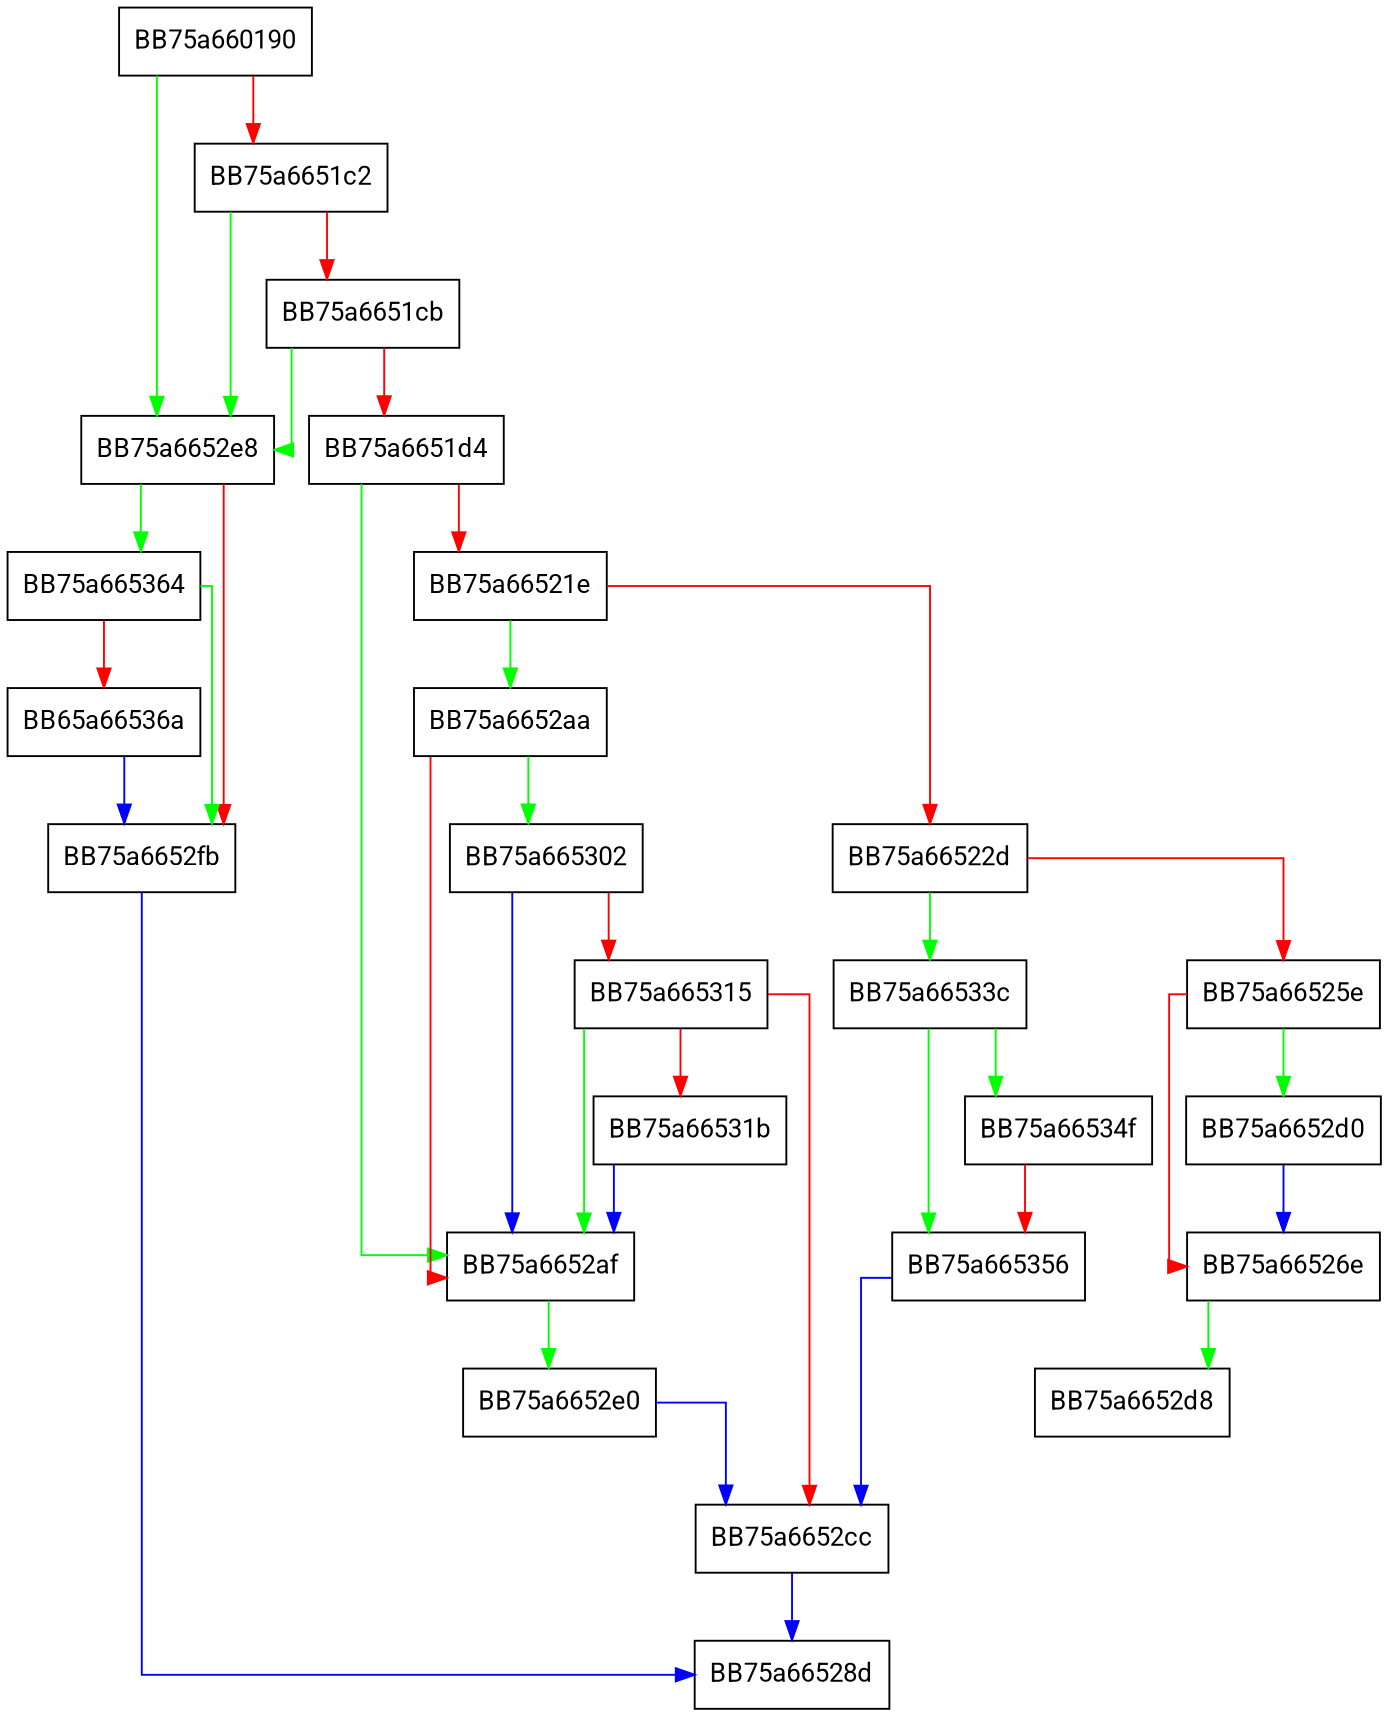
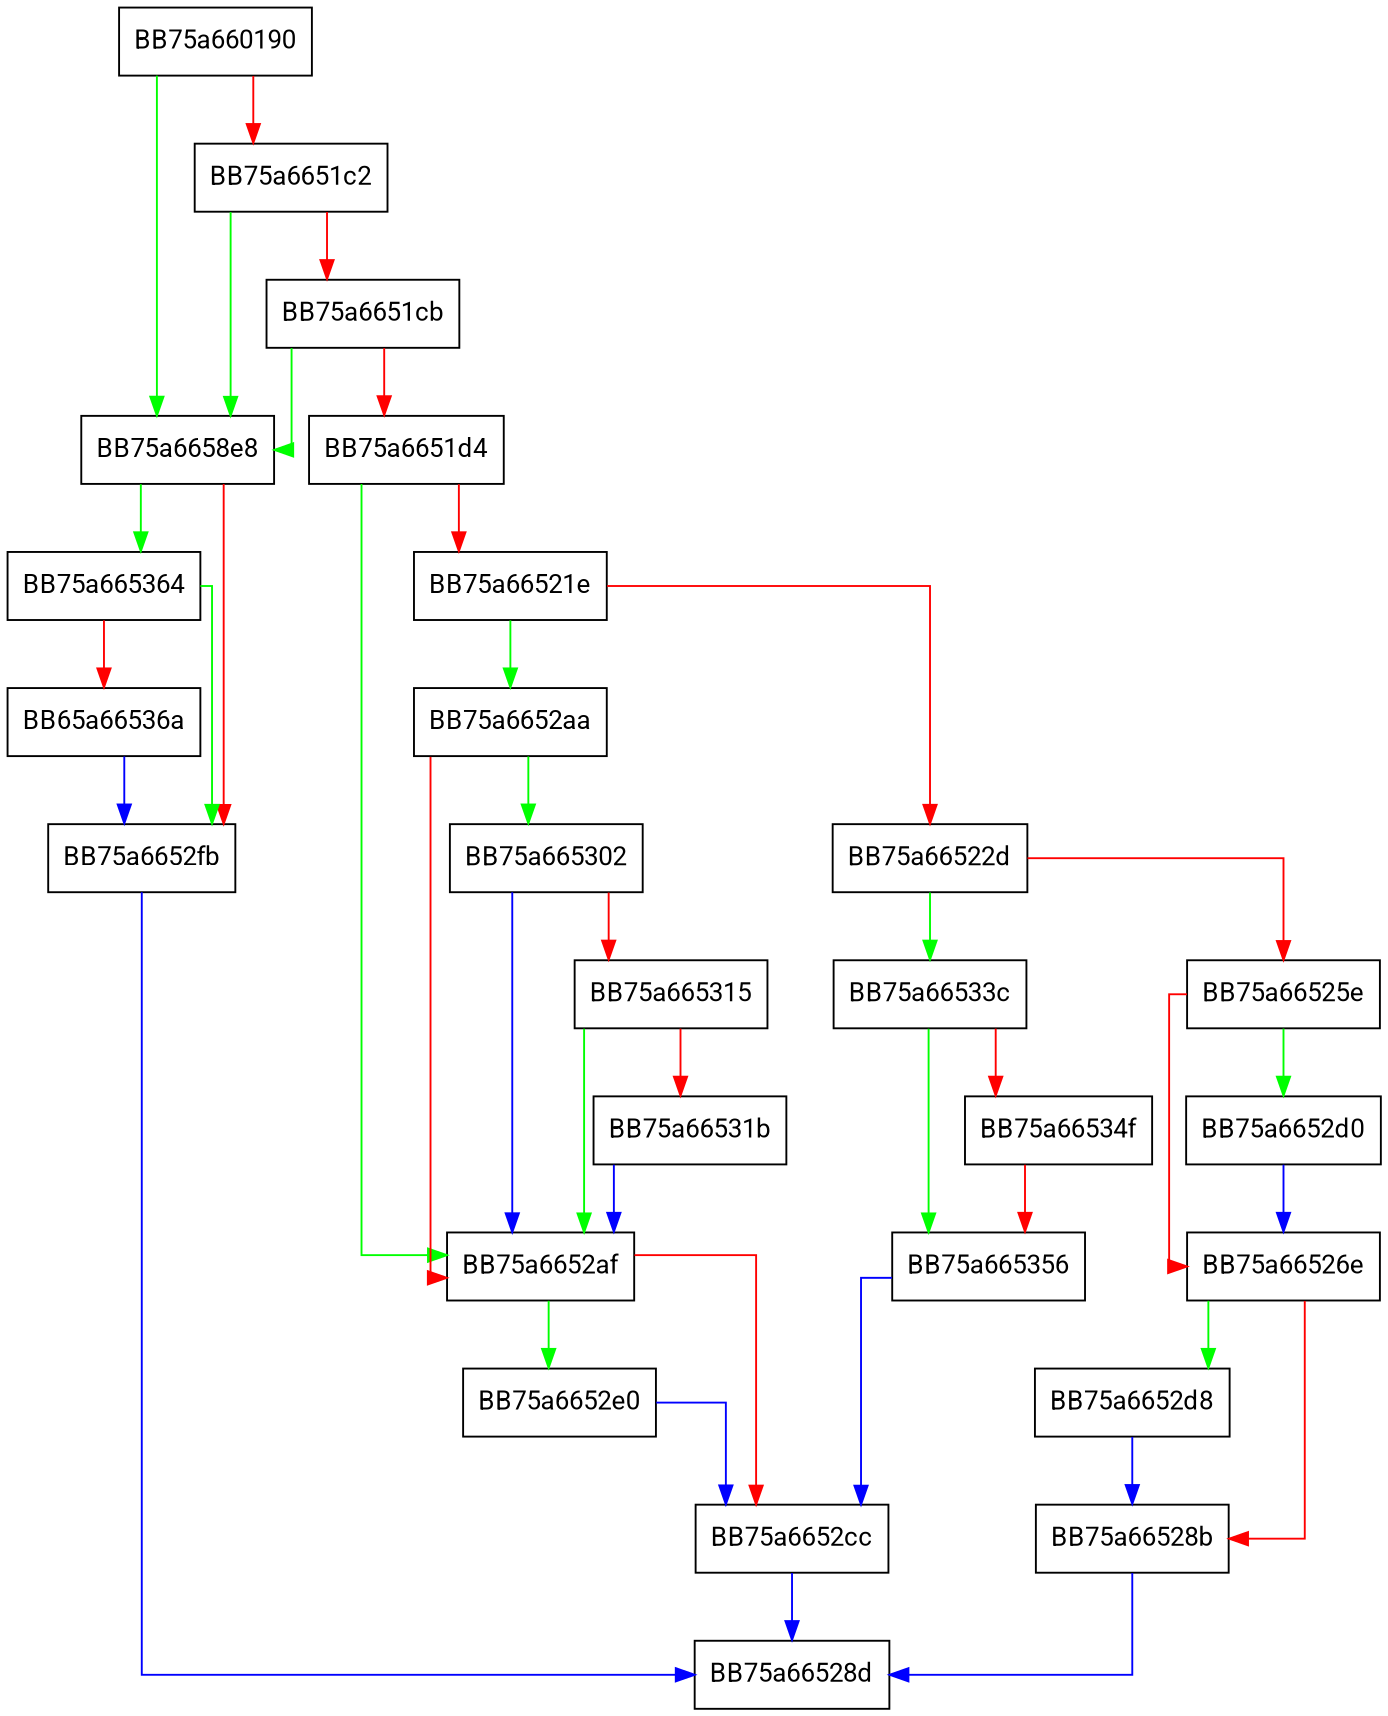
  digraph {
    fontname=Roboto
    splines=ortho
    node [fontname=Roboto shape=box]
    edge [color=red fontname=Roboto]
    n1 [label=BB75a660190]
-   BB75a6652e8
+   BB75a6652e8 [label=BB75a6658e8]
    BB75a6651c2
    BB75a665364
    BB75a6652fb
    BB75a6651cb
    n7 [label=BB65a66536a]
    BB75a66528d
    BB75a6651d4
    BB75a6652af
    BB75a66521e
    BB75a6652e0
    BB75a6652cc
    BB75a6652aa
    BB75a66522d
    BB75a665302
    BB75a66533c
    BB75a66525e
    BB75a665315
    BB75a665356
    BB75a66534f
    BB75a6652d0
    BB75a66526e
    BB75a6652d8
+   BB75a66528b
    BB75a66531b
    n1 -> BB75a6652e8 [color=green]
    n1 -> BB75a6651c2
    BB75a6652e8 -> BB75a665364 [color=green]
    BB75a6652e8 -> BB75a6652fb
    BB75a6651c2 -> BB75a6652e8 [color=green]
    BB75a6651c2 -> BB75a6651cb
    BB75a665364 -> BB75a6652fb [color=green]
    BB75a665364 -> n7
    BB75a6652fb -> BB75a66528d [color=blue]
    BB75a6651cb -> BB75a6652e8 [color=green]
    BB75a6651cb -> BB75a6651d4
    n7 -> BB75a6652fb [color=blue]
    BB75a6651d4 -> BB75a6652af [color=green]
    BB75a6651d4 -> BB75a66521e
    BB75a6652af -> BB75a6652e0 [color=green]
-   BB75a665315 -> BB75a6652cc
+   BB75a6652af -> BB75a6652cc
    BB75a66521e -> BB75a6652aa [color=green]
    BB75a66521e -> BB75a66522d
    BB75a6652e0 -> BB75a6652cc [color=blue]
    BB75a6652cc -> BB75a66528d [color=blue]
    BB75a6652aa -> BB75a6652af
    BB75a6652aa -> BB75a665302 [color=green]
    BB75a66522d -> BB75a66533c [color=green]
    BB75a66522d -> BB75a66525e
    BB75a665302 -> BB75a6652af [color=blue]
    BB75a665302 -> BB75a665315
    BB75a66533c -> BB75a665356 [color=green]
-   BB75a66533c -> BB75a66534f [color=green]
+   BB75a66533c -> BB75a66534f
    BB75a66525e -> BB75a6652d0 [color=green]
    BB75a66525e -> BB75a66526e
    BB75a665315 -> BB75a6652af [color=green]
    BB75a665315 -> BB75a66531b
    BB75a665356 -> BB75a6652cc [color=blue]
    BB75a66534f -> BB75a665356
    BB75a6652d0 -> BB75a66526e [color=blue]
    BB75a66526e -> BB75a6652d8 [color=green]
+   BB75a66526e -> BB75a66528b
+   BB75a6652d8 -> BB75a66528b [color=blue]
+   BB75a66528b -> BB75a66528d [color=blue]
    BB75a66531b -> BB75a6652af [color=blue]
  }
